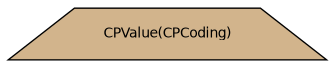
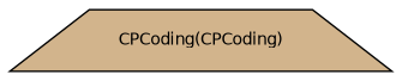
  digraph {
    rankdir=LR
-   n1 [color=black fillcolor=tan fontname=Helvetica fontsize=10 height=0.2 label="CPValue(CPCoding)" shape=trapezium style=filled width=0.4]
+   n1 [color=black fillcolor=tan fontname=Helvetica fontsize=10 height=0.2 label="CPCoding(CPCoding)" shape=trapezium style=filled width=0.4]
  }
